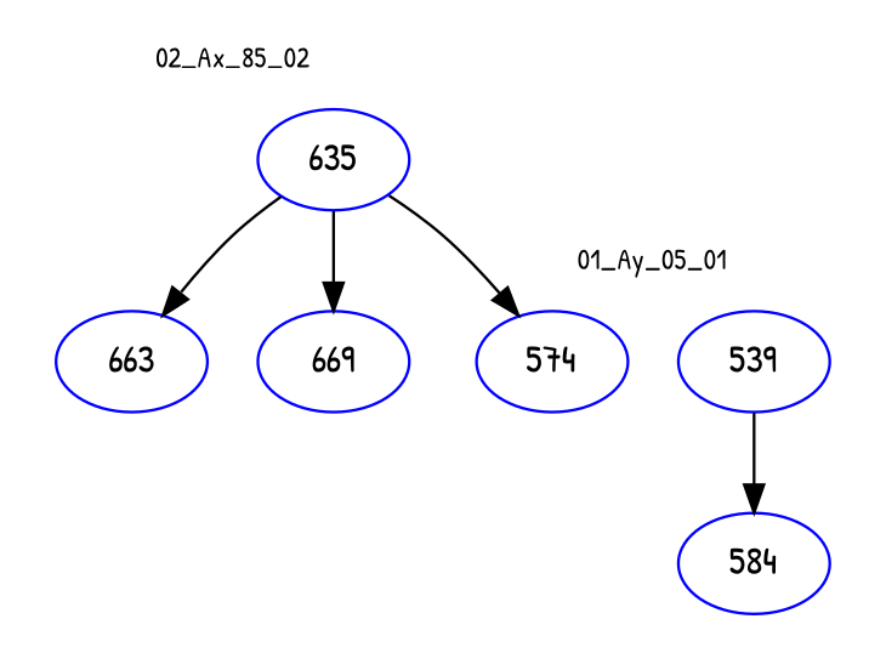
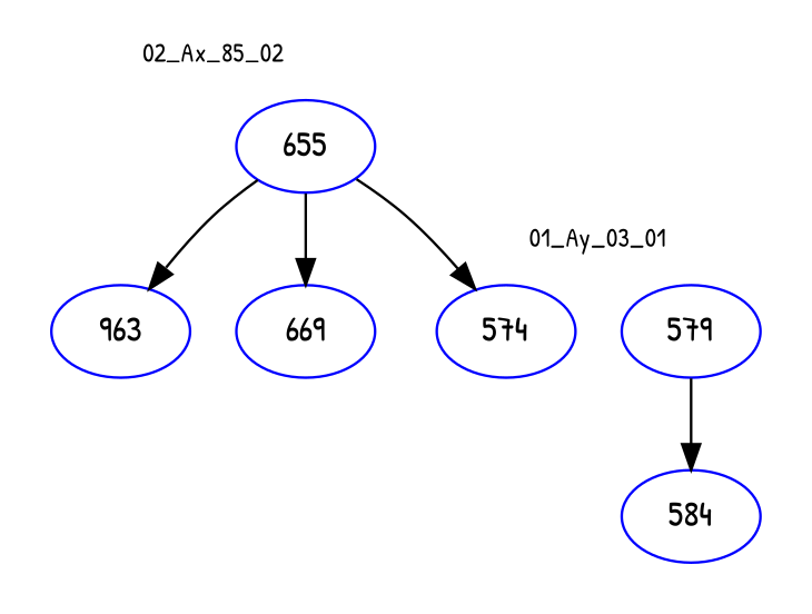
  digraph {
    fontname="Patrick Hand"
    node [color=blue fontname="Patrick Hand"]
    edge [color=black fontname="Patrick Hand"]
-   n1 [label=539]
+   n1 [label=579]
    n2 [label=574]
    n3 [label=584]
-   n4 [label=635]
-   n5 [label=663]
+   n4 [label=655]
+   n5 [label=963]
    n6 [label=669]
    subgraph cluster_1 {
      color=white
      fontsize=10
-     label="01_Ay_05_01"
+     label="01_Ay_03_01"
      n1
      n2
      n3
    }
    subgraph cluster_2 {
      color=white
      fontsize=10
      label="02_Ax_85_02"
      n4
      n5
      n6
    }
    n1 -> n3
    n4 -> n2
    n4 -> n5
    n4 -> n6
  }
